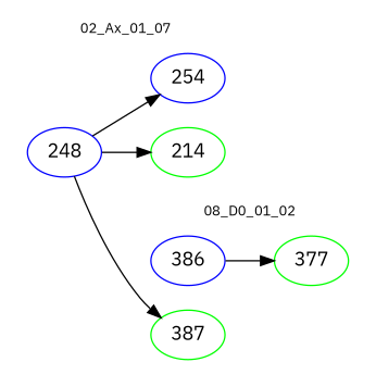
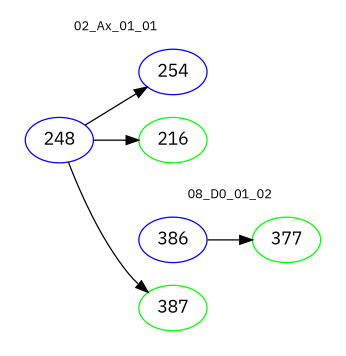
  digraph {
    fontname="IBM Plex Sans"
    rankdir=LR
    node [color=blue fontname="IBM Plex Sans"]
    edge [color=black fontname="IBM Plex Sans"]
    n1 [label=248]
-   n2 [color=green label=214]
+   n2 [color=green label=216]
    n3 [label=254]
    n4 [label=386]
    n5 [color=green label=377]
    n6 [color=green label=387]
    subgraph cluster_1 {
      color=white
      fontsize=10
-     label="02_Ax_01_07"
+     label="02_Ax_01_01"
      n1
      n2
      n3
    }
    subgraph cluster_2 {
      color=white
      fontsize=10
      label="08_D0_01_02"
      n4
      n5
      n6
    }
    n1 -> n2
    n1 -> n3
    n1 -> n6
    n4 -> n5
  }
